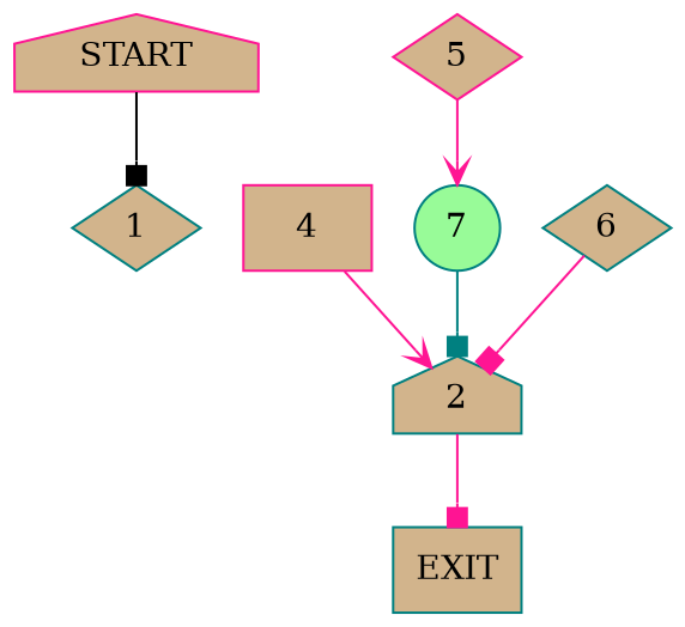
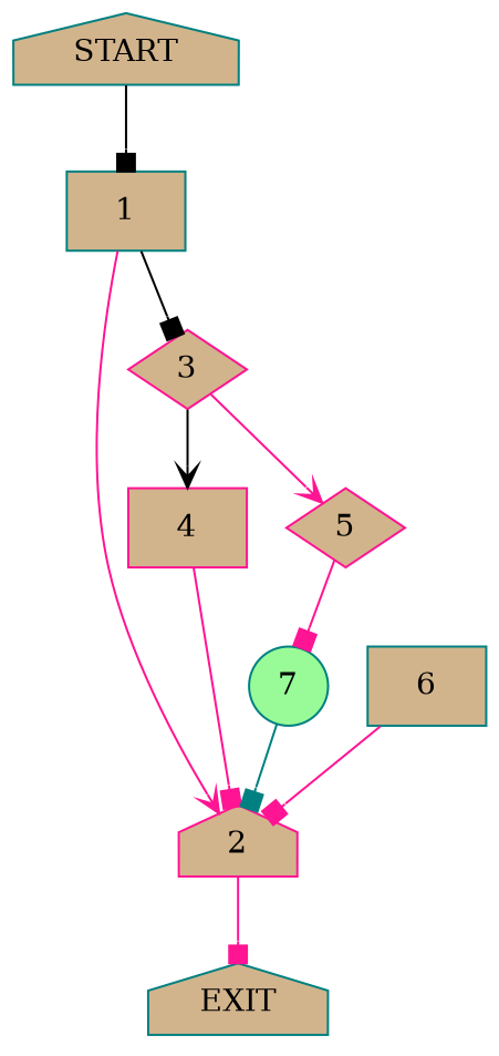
  digraph {
    node [color=teal fillcolor=tan shape=diamond style=filled]
    edge [arrowhead=box color=deeppink]
-   n1 [color=deeppink label=START shape=house]
-   1
-   2 [shape=house]
-   n5 [label=EXIT shape=box]
+   n1 [label=START shape=house]
+   1 [shape=box]
+   2 [color=deeppink shape=house]
+   3 [color=deeppink]
+   n5 [label=EXIT shape=house]
    4 [color=deeppink shape=box]
    5 [color=deeppink]
    7 [fillcolor=palegreen shape=circle]
-   6
+   6 [shape=box]
    n1 -> 1 [color=black]
+   1 -> 2 [arrowhead=vee]
+   1 -> 3 [color=black]
    2 -> n5
-   4 -> 2 [arrowhead=vee]
-   5 -> 7 [arrowhead=vee]
+   3 -> 4 [arrowhead=vee color=black]
+   3 -> 5 [arrowhead=vee]
+   4 -> 2
+   5 -> 7
    7 -> 2 [color=teal]
    6 -> 2
  }
